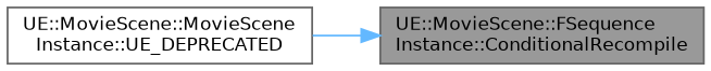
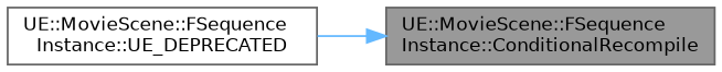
  digraph {
    rankdir=RL
    node [fontname=Helvetica fontsize=10 shape=box style=filled]
    n1 [color=gray40 fillcolor=grey60 fontcolor=black height=0.2 label="UE::MovieScene::FSequence\lInstance::ConditionalRecompile" width=0.4]
-   n2 [color=grey40 fillcolor=white height=0.2 label="UE::MovieScene::MovieScene\lInstance::UE_DEPRECATED" width=0.4]
+   n2 [color=grey40 fillcolor=white height=0.2 label="UE::MovieScene::FSequence\lInstance::UE_DEPRECATED" width=0.4]
    n1 -> n2 [color=steelblue1 dir=back fontname=Helvetica fontsize=10 labelfontname=Helvetica labelfontsize=10 style=solid]
  }
